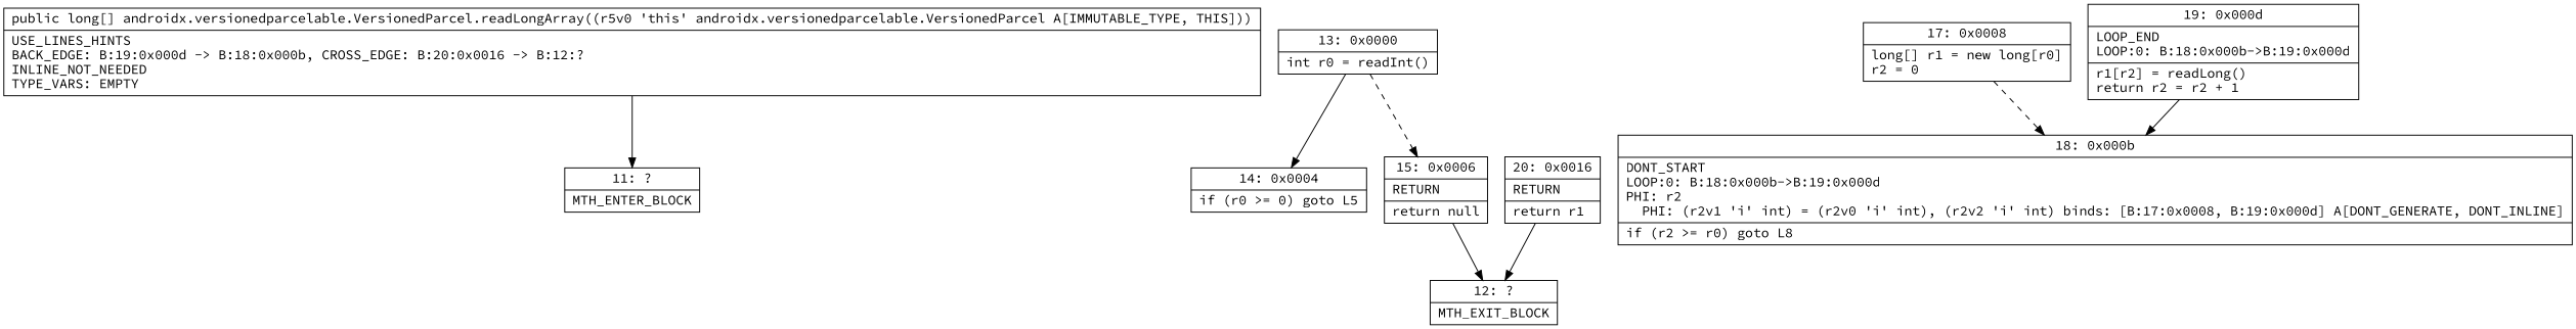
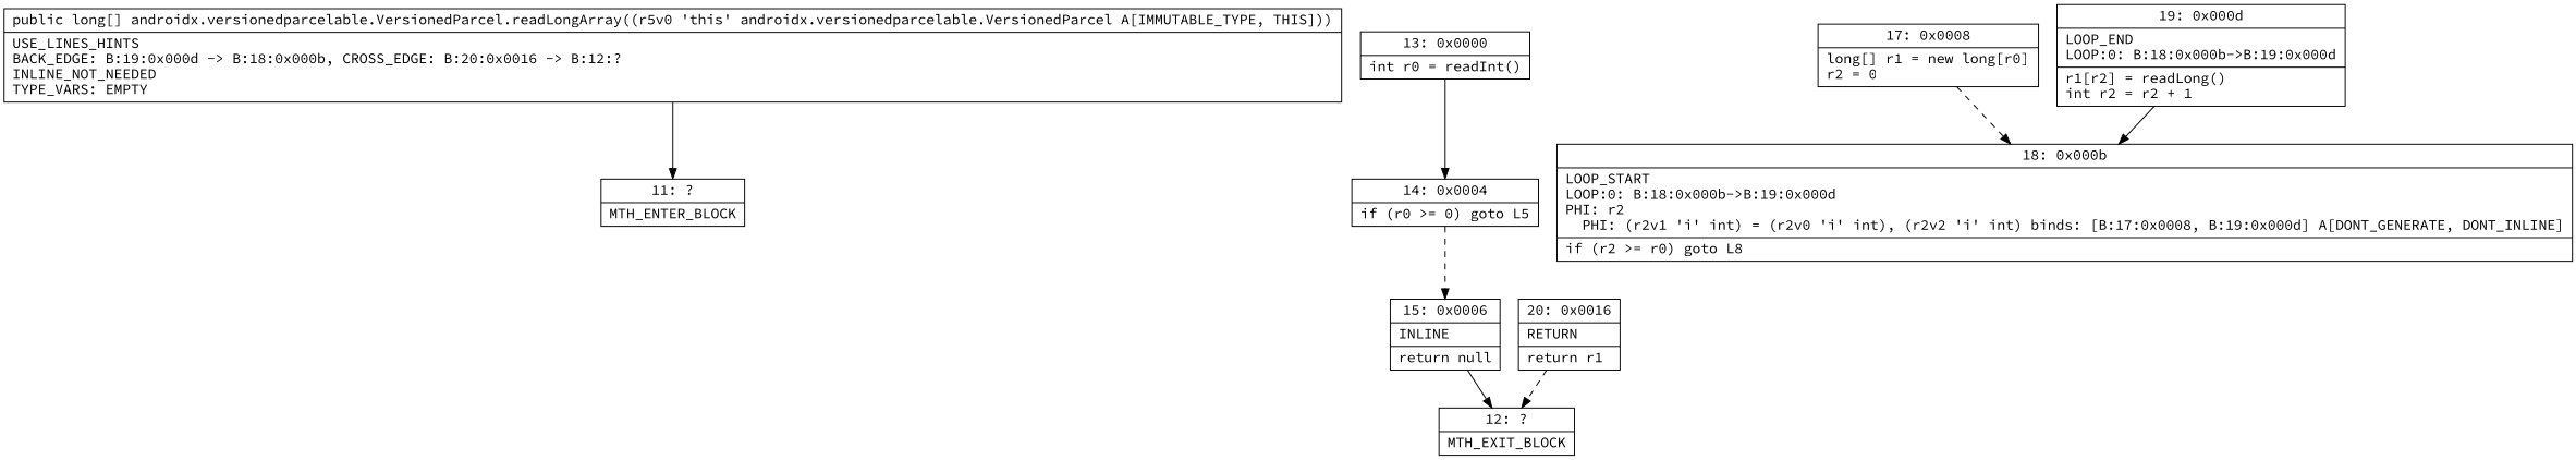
  digraph {
    fontname="Source Code Pro"
    node [fontname="Source Code Pro" shape=record]
    edge [fontname="Source Code Pro"]
    n1 [label="{11\:\ ?|MTH_ENTER_BLOCK\l}"]
    n2 [label="{13\:\ 0x0000|int r0 = readInt()\l}"]
    n3 [label="{14\:\ 0x0004|if (r0 \>= 0) goto L5\l}"]
-   n4 [label="{15\:\ 0x0006|RETURN\l|return null\l}"]
+   n4 [label="{15\:\ 0x0006|INLINE\l|return null\l}"]
    n5 [label="{12\:\ ?|MTH_EXIT_BLOCK\l}"]
    n6 [label="{17\:\ 0x0008|long[] r1 = new long[r0]\lr2 = 0\l}"]
-   n7 [label="{18\:\ 0x000b|DONT_START\lLOOP:0: B:18:0x000b\-\>B:19:0x000d\lPHI: r2 \l  PHI: (r2v1 'i' int) = (r2v0 'i' int), (r2v2 'i' int) binds: [B:17:0x0008, B:19:0x000d] A[DONT_GENERATE, DONT_INLINE]\l|if (r2 \>= r0) goto L8\l}"]
-   n8 [label="{19\:\ 0x000d|LOOP_END\lLOOP:0: B:18:0x000b\-\>B:19:0x000d\l|r1[r2] = readLong()\lreturn r2 = r2 + 1\l}"]
+   n7 [label="{18\:\ 0x000b|LOOP_START\lLOOP:0: B:18:0x000b\-\>B:19:0x000d\lPHI: r2 \l  PHI: (r2v1 'i' int) = (r2v0 'i' int), (r2v2 'i' int) binds: [B:17:0x0008, B:19:0x000d] A[DONT_GENERATE, DONT_INLINE]\l|if (r2 \>= r0) goto L8\l}"]
+   n8 [label="{19\:\ 0x000d|LOOP_END\lLOOP:0: B:18:0x000b\-\>B:19:0x000d\l|r1[r2] = readLong()\lint r2 = r2 + 1\l}"]
    n9 [label="{20\:\ 0x0016|RETURN\l|return r1\l}"]
    n10 [label="{public long[] androidx.versionedparcelable.VersionedParcel.readLongArray((r5v0 'this' androidx.versionedparcelable.VersionedParcel A[IMMUTABLE_TYPE, THIS]))  | USE_LINES_HINTS\lBACK_EDGE: B:19:0x000d \-\> B:18:0x000b, CROSS_EDGE: B:20:0x0016 \-\> B:12:?\lINLINE_NOT_NEEDED\lTYPE_VARS: EMPTY\l}"]
    n2 -> n3
-   n2 -> n4 [style=dashed]
+   n3 -> n4 [style=dashed]
    n4 -> n5
    n6 -> n7 [style=dashed]
    n8 -> n7
-   n9 -> n5
+   n9 -> n5 [style=dashed]
    n10 -> n1
  }
